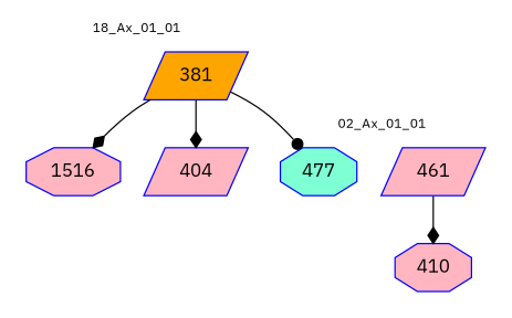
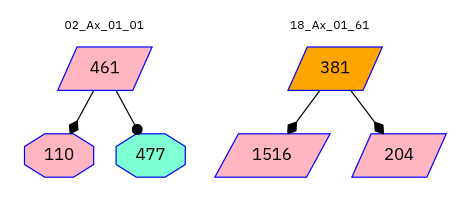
  digraph {
    fontname="IBM Plex Sans"
    node [color=blue fillcolor=lightpink fontname="IBM Plex Sans" shape=parallelogram style=filled]
    edge [arrowhead=diamond color=black fontname="IBM Plex Sans"]
    n1 [label=461]
-   n2 [label=410 shape=octagon]
+   n2 [label=110 shape=octagon]
    n3 [fillcolor=aquamarine label=477 shape=octagon]
    n4 [fillcolor=orange label=381]
-   n5 [label=1516 shape=octagon]
-   n6 [label=404]
+   n5 [label=1516]
+   n6 [label=204]
    subgraph cluster_1 {
      color=white
      fontsize=10
      label="02_Ax_01_01"
      n1
      n2
      n3
    }
    subgraph cluster_2 {
      color=white
      fontsize=10
-     label="18_Ax_01_01"
+     label="18_Ax_01_61"
      n4
      n5
      n6
    }
    n1 -> n2
-   n4 -> n3 [arrowhead=dot]
+   n1 -> n3 [arrowhead=dot]
    n4 -> n5
    n4 -> n6
  }
